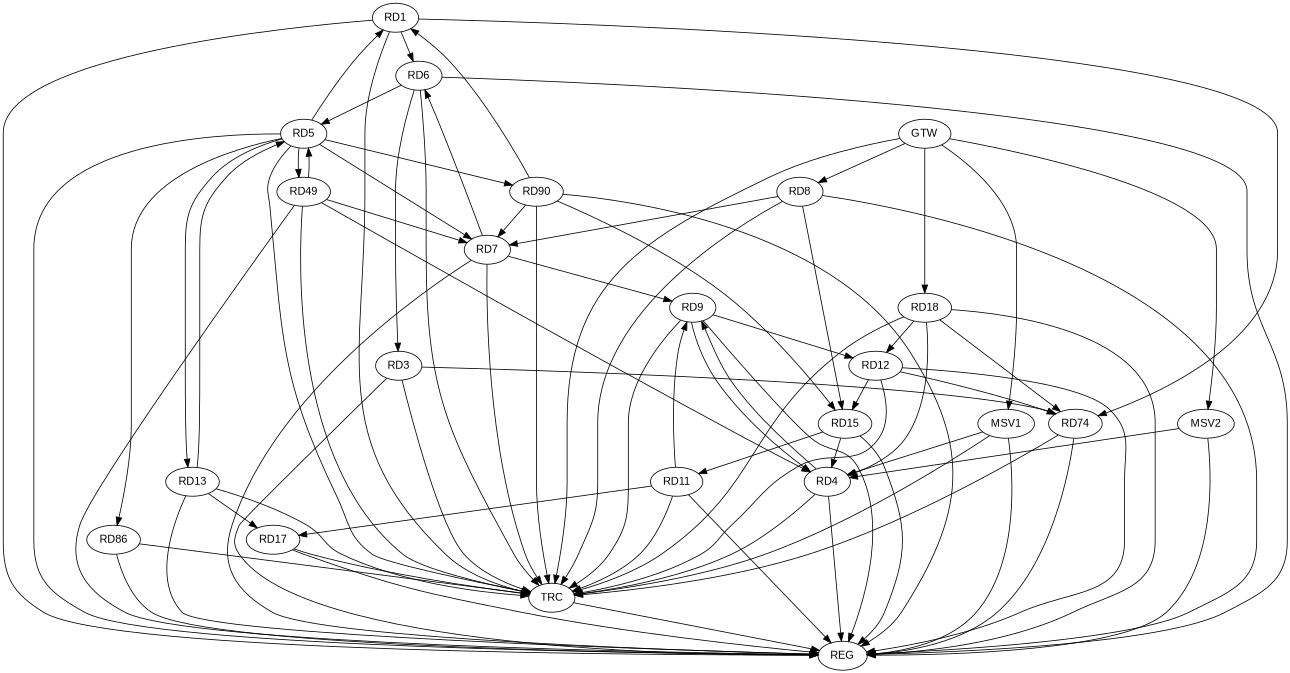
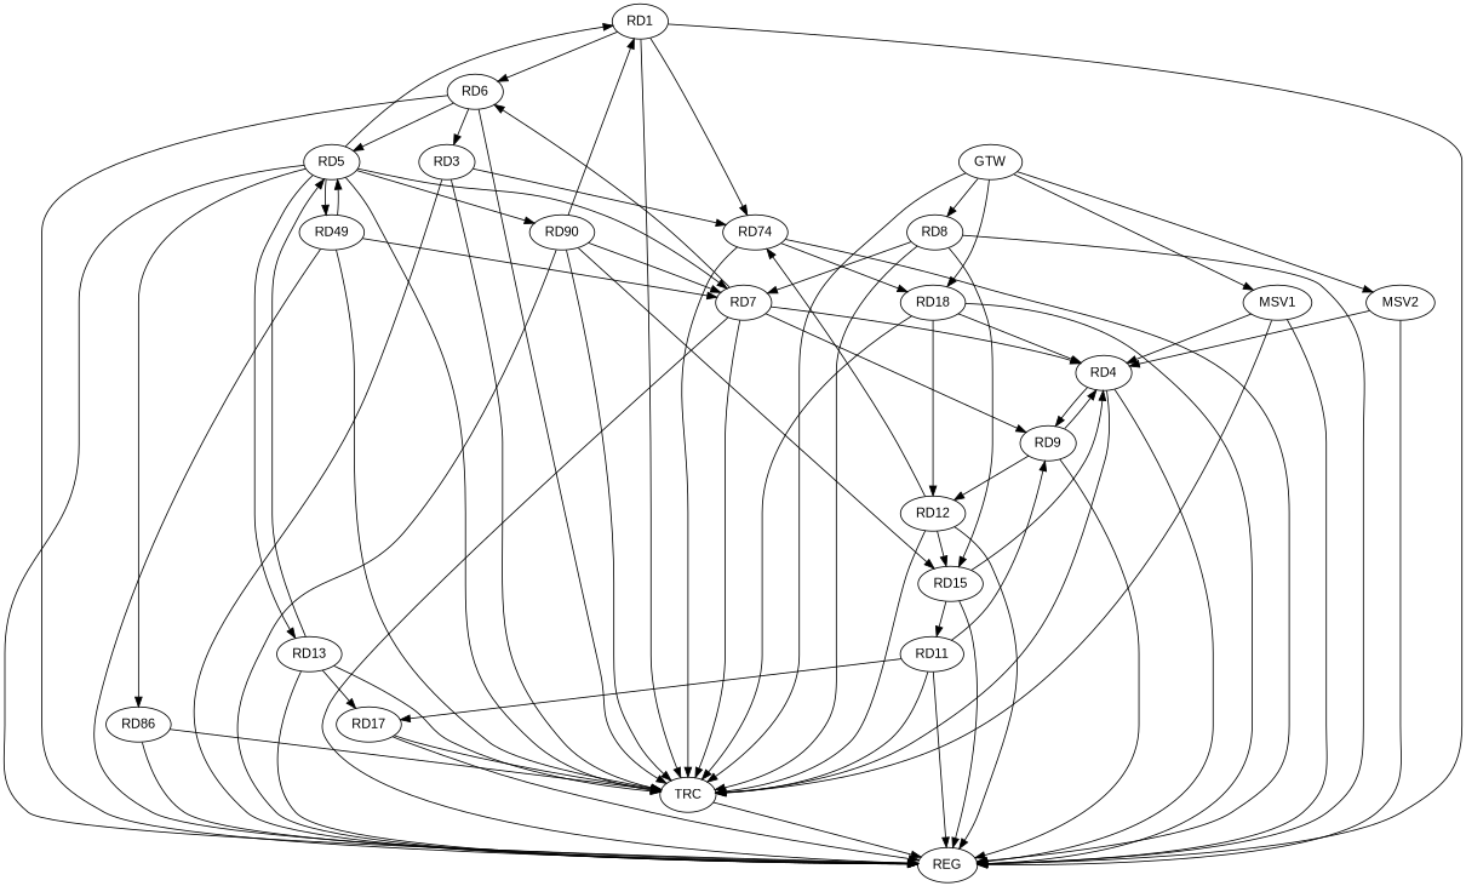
  strict digraph {
    fontname="Liberation Sans"
    node [fontname="Liberation Sans"]
    edge [fontname="Liberation Sans"]
    n1 [label=RD1]
    n2 [label=RD6]
    n3 [label=RD74]
    n4 [label=REG]
    n5 [label=TRC]
    n6 [label=RD3]
    n7 [label=RD5]
    n8 [label=RD4]
    n9 [label=RD9]
    n10 [label=RD12]
    n11 [label=RD7]
    n12 [label=RD90]
    n13 [label=RD13]
    n14 [label=RD86]
    n15 [label=RD49]
    n16 [label=RD15]
    n17 [label=RD17]
    n18 [label=RD8]
    n19 [label=RD11]
    n20 [label=RD18]
    n21 [label=GTW]
    n22 [label=MSV1]
    n23 [label=MSV2]
    n1 -> n2
    n1 -> n3
    n1 -> n4
    n1 -> n5
    n2 -> n4
    n2 -> n5
    n2 -> n6
    n2 -> n7
    n3 -> n4
    n3 -> n5
    n5 -> n4
    n6 -> n3
    n6 -> n4
    n6 -> n5
    n7 -> n1
    n7 -> n4
    n7 -> n5
    n7 -> n11
    n7 -> n12
    n7 -> n13
    n7 -> n14
    n7 -> n15
    n8 -> n4
    n8 -> n5
    n8 -> n9
    n9 -> n4
-   n9 -> n5
    n9 -> n8
    n9 -> n10
    n10 -> n3
    n10 -> n4
    n10 -> n5
    n10 -> n16
    n11 -> n2
    n11 -> n4
    n11 -> n5
-   n15 -> n8
+   n11 -> n8
    n11 -> n9
    n12 -> n1
    n12 -> n4
    n12 -> n5
    n12 -> n11
    n12 -> n16
    n13 -> n4
    n13 -> n5
    n13 -> n7
    n13 -> n17
    n14 -> n4
    n14 -> n5
    n15 -> n4
    n15 -> n5
    n15 -> n7
    n15 -> n11
    n16 -> n4
    n16 -> n8
    n16 -> n19
    n17 -> n4
    n17 -> n5
    n18 -> n4
    n18 -> n5
    n18 -> n11
    n18 -> n16
    n19 -> n4
    n19 -> n5
    n19 -> n9
    n19 -> n17
-   n20 -> n3
+   n3 -> n20
    n20 -> n4
    n20 -> n5
    n20 -> n8
    n20 -> n10
    n21 -> n5
    n21 -> n18
    n21 -> n20
    n21 -> n22
    n21 -> n23
    n22 -> n4
    n22 -> n5
    n22 -> n8
    n23 -> n4
    n23 -> n8
  }
